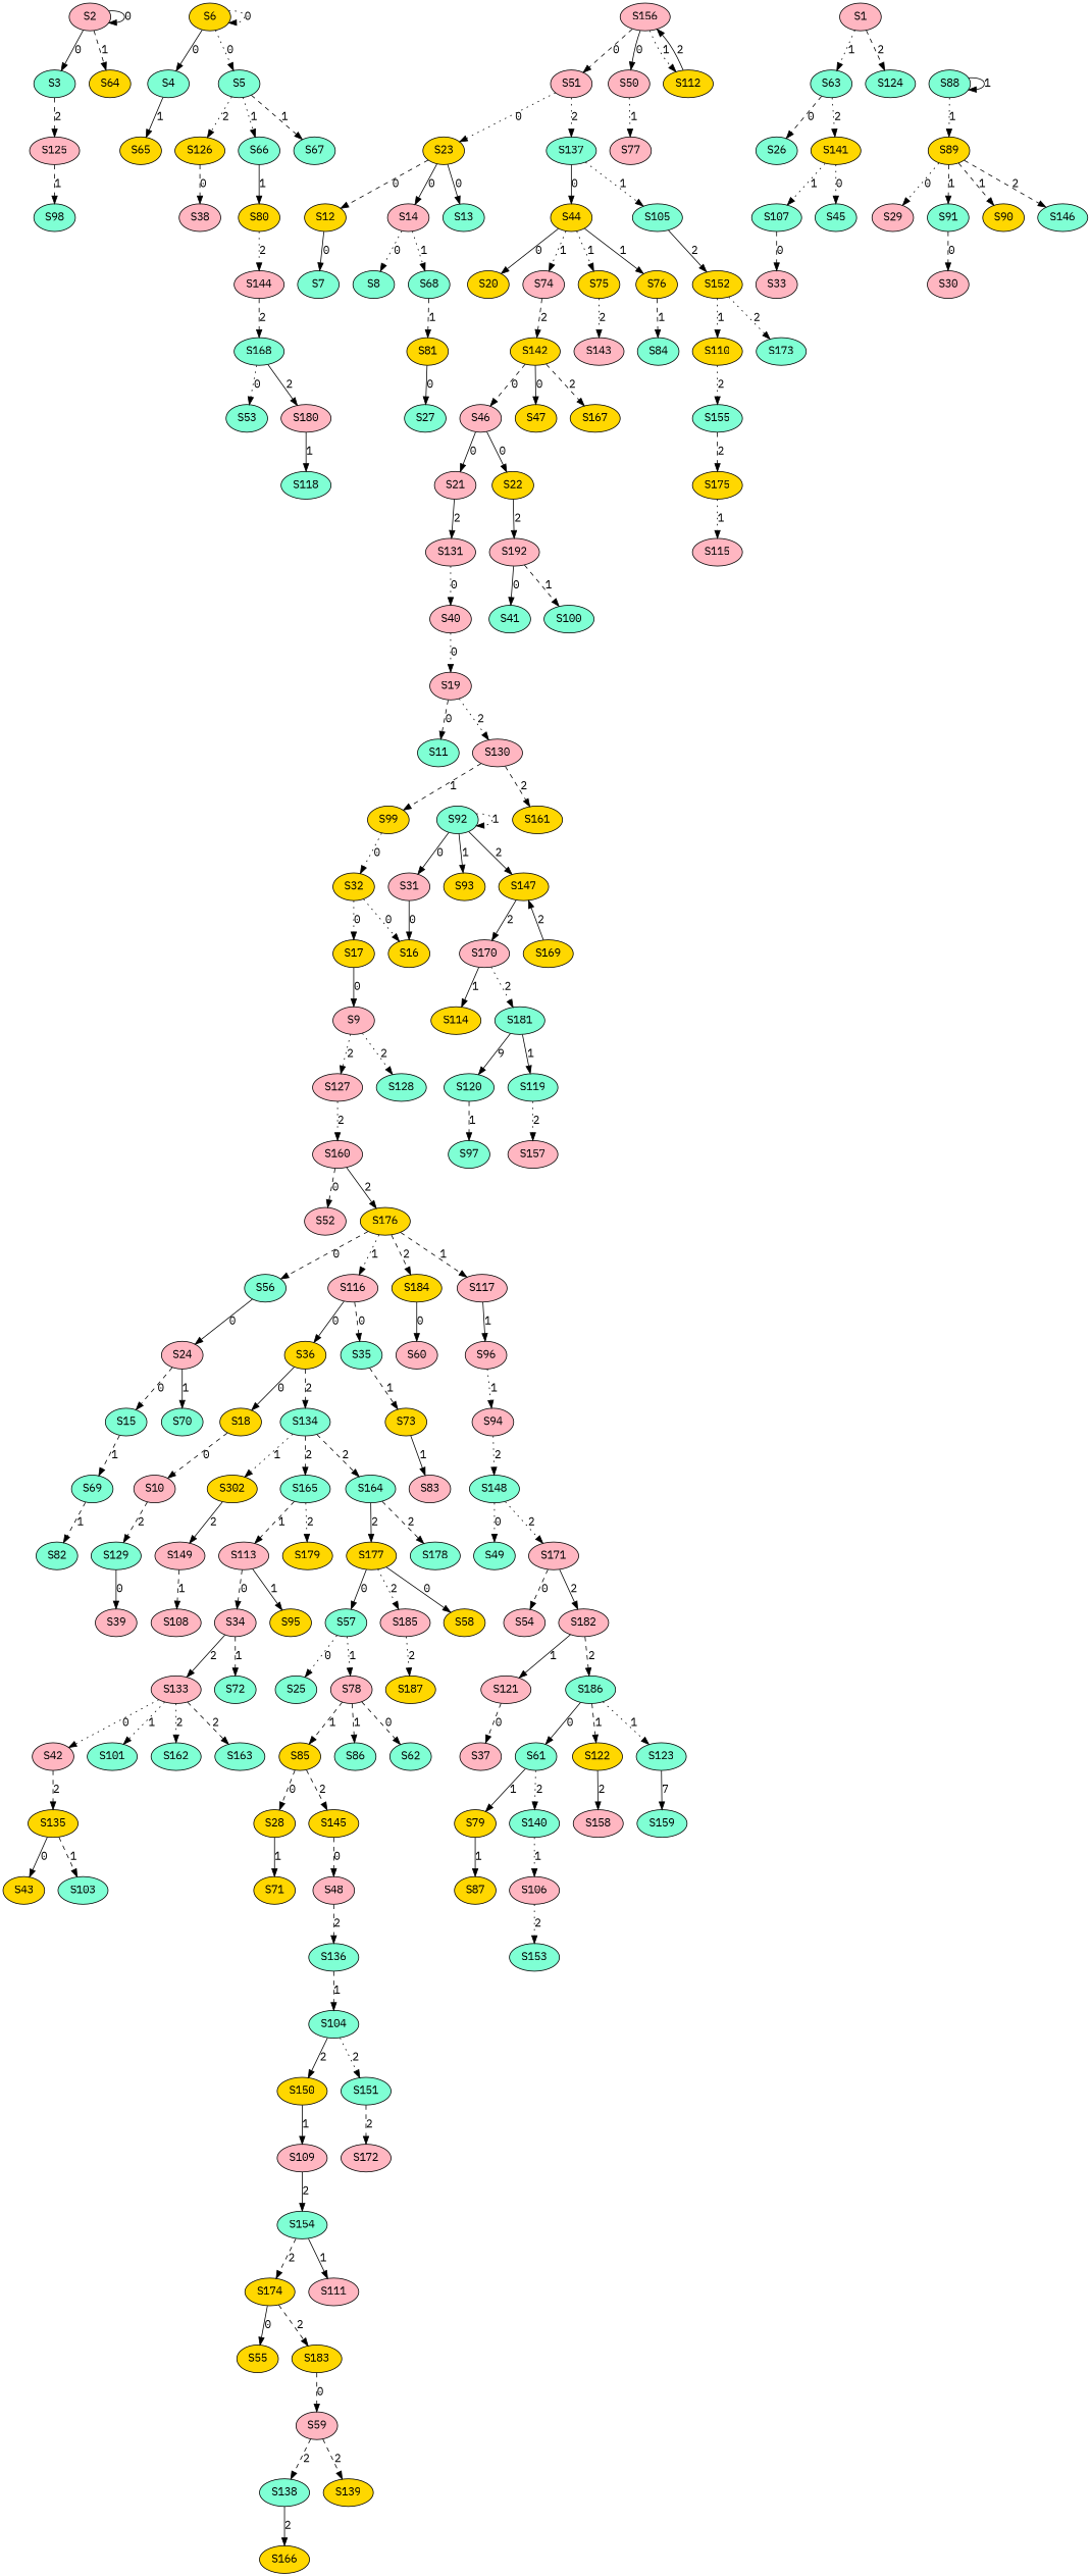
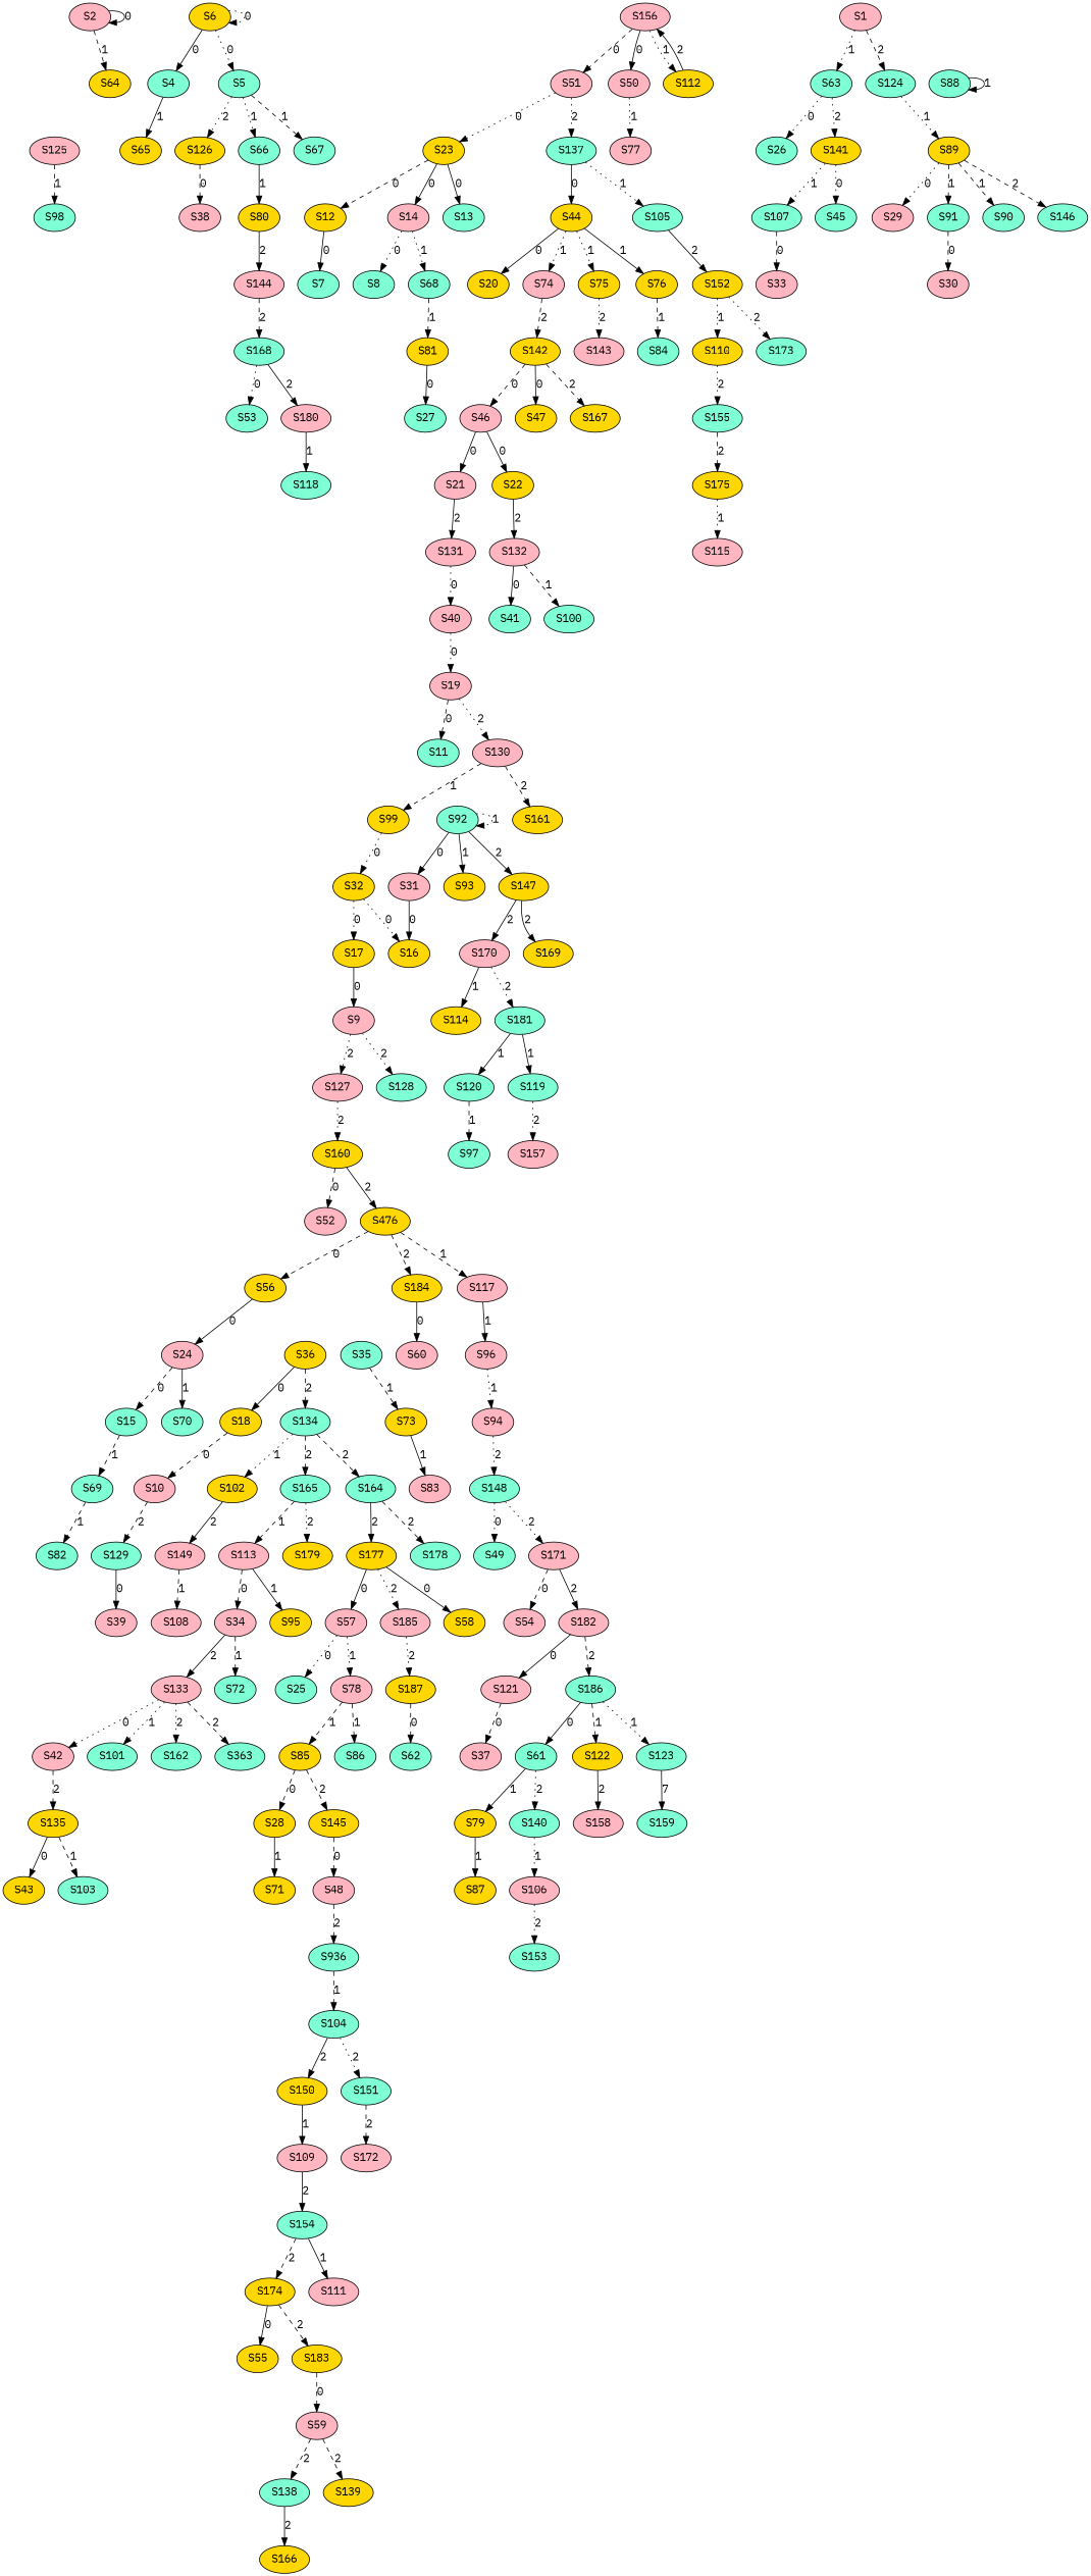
  strict digraph {
    fontname="IBM Plex Mono"
    node [fillcolor=aquamarine fontname="IBM Plex Mono" style=filled]
    edge [fontname="IBM Plex Mono" style=solid]
    S2 [fillcolor=lightpink]
-   S3
    S64 [fillcolor=gold]
    S125 [fillcolor=lightpink]
    S98
    S6 [fillcolor=gold]
    S4
    S5
    S65 [fillcolor=gold]
    S126 [fillcolor=gold]
    S66
    S67
    S38 [fillcolor=lightpink]
    S80 [fillcolor=gold]
    S12 [fillcolor=gold]
    S7
    S14 [fillcolor=lightpink]
    S8
    S68
    S81 [fillcolor=gold]
    S17 [fillcolor=gold]
    S9 [fillcolor=lightpink]
    S127 [fillcolor=lightpink]
    S128
-   S160 [fillcolor=lightpink]
+   S160 [fillcolor=gold]
    S18 [fillcolor=gold]
    S10 [fillcolor=lightpink]
    S129
    S39 [fillcolor=lightpink]
    S19 [fillcolor=lightpink]
    S11
    S130 [fillcolor=lightpink]
    S99 [fillcolor=gold]
    S161 [fillcolor=gold]
    S23 [fillcolor=gold]
    S13
    S24 [fillcolor=lightpink]
    S15
    S70
    S69
    S82
    S31 [fillcolor=lightpink]
    S16 [fillcolor=gold]
    S32 [fillcolor=gold]
    S36 [fillcolor=gold]
    S134
-   S102 [fillcolor=gold label=S302]
+   S102 [fillcolor=gold]
    S165
    S164
    S40 [fillcolor=lightpink]
    S44 [fillcolor=gold]
    S20 [fillcolor=gold]
    S74 [fillcolor=lightpink]
    S75 [fillcolor=gold]
    S76 [fillcolor=gold]
    S142 [fillcolor=gold]
    S143 [fillcolor=lightpink]
    S84
    S46 [fillcolor=lightpink]
    S21 [fillcolor=lightpink]
    S22 [fillcolor=gold]
    S131 [fillcolor=lightpink]
-   S132 [fillcolor=lightpink label=S192]
+   S132 [fillcolor=lightpink]
    S41
    S100
    S51 [fillcolor=lightpink]
    S137
    S105
-   S56
-   S57
+   S56 [fillcolor=gold]
+   S57 [fillcolor=lightpink]
    S25
    S78 [fillcolor=lightpink]
    S85 [fillcolor=gold]
    S86
    S63
    S26
    S141 [fillcolor=gold]
    S107
    S45
    S27
    S28 [fillcolor=gold]
    S145 [fillcolor=gold]
    S71 [fillcolor=gold]
    S48 [fillcolor=lightpink]
    S89 [fillcolor=gold]
    S29 [fillcolor=lightpink]
    S91
-   S90 [fillcolor=gold]
+   S90
    S146
    S30 [fillcolor=lightpink]
    S92
    S93 [fillcolor=gold]
    S147 [fillcolor=gold]
    S170 [fillcolor=lightpink]
    S169 [fillcolor=gold]
    S33 [fillcolor=lightpink]
    S113 [fillcolor=lightpink]
    S34 [fillcolor=lightpink]
    S95 [fillcolor=gold]
    S133 [fillcolor=lightpink]
    S72
    S42 [fillcolor=lightpink]
    S101
    S162
-   S163
-   S116 [fillcolor=lightpink]
+   S163 [label=S363]
    S35
    S73 [fillcolor=gold]
    S83 [fillcolor=lightpink]
    S121 [fillcolor=lightpink]
    S37 [fillcolor=lightpink]
    S135 [fillcolor=gold]
    S43 [fillcolor=gold]
    S103
    S152 [fillcolor=gold]
    S47 [fillcolor=gold]
    S167 [fillcolor=gold]
-   S136
+   S136 [label=S936]
    S104
    S148
    S49
    S171 [fillcolor=lightpink]
    S54 [fillcolor=lightpink]
    S182 [fillcolor=lightpink]
    S156 [fillcolor=lightpink]
    S50 [fillcolor=lightpink]
    S112 [fillcolor=gold]
    S77 [fillcolor=lightpink]
    S52 [fillcolor=lightpink]
-   S176 [fillcolor=gold]
+   S176 [fillcolor=gold label=S476]
    S184 [fillcolor=gold]
    S117 [fillcolor=lightpink]
    S168
    S53
    S180 [fillcolor=lightpink]
    S118
    S186
    S174 [fillcolor=gold]
    S55 [fillcolor=gold]
    S183 [fillcolor=gold]
    S59 [fillcolor=lightpink]
    S60 [fillcolor=lightpink]
    S96 [fillcolor=lightpink]
    S177 [fillcolor=gold]
    S58 [fillcolor=gold]
    S185 [fillcolor=lightpink]
    S187 [fillcolor=gold]
    S138
    S139 [fillcolor=gold]
    S166 [fillcolor=gold]
    S61
    S122 [fillcolor=gold]
    S123
    S79 [fillcolor=gold]
    S140
    S158 [fillcolor=lightpink]
    S159
    S87 [fillcolor=gold]
    S106 [fillcolor=lightpink]
    S62
    S1 [fillcolor=lightpink]
    S124
    S144 [fillcolor=lightpink]
    S88
    S94 [fillcolor=lightpink]
    S120
    S97
    S149 [fillcolor=lightpink]
    S179 [fillcolor=gold]
    S178
    S108 [fillcolor=lightpink]
    S150 [fillcolor=gold]
    S151
    S109 [fillcolor=lightpink]
    S172 [fillcolor=lightpink]
    S110 [fillcolor=gold]
    S173
    S153
    S154
    S111 [fillcolor=lightpink]
    S155
    S175 [fillcolor=gold]
    S114 [fillcolor=gold]
    S181
    S119
    S115 [fillcolor=lightpink]
    S157 [fillcolor=lightpink]
    S2 -> S2 [label=0]
-   S2 -> S3 [label=0]
    S2 -> S64 [label=1 style=dashed]
-   S3 -> S125 [label=2 style=dashed]
    S125 -> S98 [label=1 style=dashed]
    S6 -> S6 [label=0 style=dotted]
    S6 -> S4 [label=0]
    S6 -> S5 [label=0 style=dotted]
    S4 -> S65 [label=1]
    S5 -> S126 [label=2 style=dotted]
    S5 -> S66 [label=1 style=dotted]
    S5 -> S67 [label=1 style=dashed]
    S126 -> S38 [label=0 style=dashed]
    S66 -> S80 [label=1]
-   S80 -> S144 [label=2 style=dotted]
+   S80 -> S144 [label=2]
    S12 -> S7 [label=0]
    S14 -> S8 [label=0 style=dotted]
    S14 -> S68 [label=1 style=dotted]
    S68 -> S81 [label=1 style=dashed]
    S81 -> S27 [label=0]
    S17 -> S9 [label=0]
    S9 -> S127 [label=2 style=dotted]
    S9 -> S128 [label=2 style=dotted]
    S127 -> S160 [label=2 style=dotted]
    S160 -> S52 [label=0 style=dashed]
    S160 -> S176 [label=2]
    S18 -> S10 [label=0 style=dashed]
    S10 -> S129 [label=2 style=dashed]
    S129 -> S39 [label=0]
    S19 -> S11 [label=0 style=dashed]
    S19 -> S130 [label=2 style=dotted]
    S130 -> S99 [label=1 style=dashed]
    S130 -> S161 [label=2 style=dashed]
    S99 -> S32 [label=0 style=dotted]
    S23 -> S12 [label=0 style=dashed]
    S23 -> S14 [label=0]
    S23 -> S13 [label=0]
    S24 -> S15 [label=0 style=dashed]
    S24 -> S70 [label=1]
    S15 -> S69 [label=1 style=dashed]
    S69 -> S82 [label=1 style=dashed]
    S31 -> S16 [label=0]
    S32 -> S17 [label=0 style=dotted]
    S32 -> S16 [label=0 style=dotted]
    S36 -> S18 [label=0]
    S36 -> S134 [label=2 style=dashed]
    S134 -> S102 [label=1 style=dotted]
    S134 -> S165 [label=2 style=dashed]
    S134 -> S164 [label=2 style=dashed]
    S102 -> S149 [label=2]
    S165 -> S113 [label=1 style=dashed]
    S165 -> S179 [label=2 style=dotted]
    S164 -> S177 [label=2]
    S164 -> S178 [label=2 style=dashed]
    S40 -> S19 [label=0 style=dotted]
    S44 -> S20 [label=0]
    S44 -> S74 [label=1 style=dotted]
    S44 -> S75 [label=1 style=dotted]
    S44 -> S76 [label=1]
    S74 -> S142 [label=2 style=dashed]
    S75 -> S143 [label=2 style=dotted]
    S76 -> S84 [label=1 style=dashed]
    S142 -> S46 [label=0 style=dashed]
    S142 -> S47 [label=0]
    S142 -> S167 [label=2 style=dashed]
    S46 -> S21 [label=0]
    S46 -> S22 [label=0]
    S21 -> S131 [label=2]
    S22 -> S132 [label=2]
    S131 -> S40 [label=0 style=dotted]
    S132 -> S41 [label=0]
    S132 -> S100 [label=1 style=dashed]
    S51 -> S23 [label=0 style=dotted]
    S51 -> S137 [label=2 style=dotted]
    S137 -> S44 [label=0]
    S137 -> S105 [label=1 style=dotted]
    S105 -> S152 [label=2]
    S56 -> S24 [label=0]
    S57 -> S25 [label=0 style=dotted]
    S57 -> S78 [label=1 style=dotted]
    S78 -> S85 [label=1 style=dashed]
    S78 -> S86 [label=1 style=dashed]
    S85 -> S28 [label=0 style=dashed]
    S85 -> S145 [label=2 style=dashed]
-   S63 -> S26 [label=0 style=dashed]
+   S63 -> S26 [label=0 style=dotted]
    S63 -> S141 [label=2 style=dotted]
    S141 -> S107 [label=1 style=dotted]
    S141 -> S45 [label=0 style=dotted]
    S107 -> S33 [label=0 style=dashed]
    S28 -> S71 [label=1]
    S145 -> S48 [label=0 style=dashed]
    S48 -> S136 [label=2 style=dashed]
    S89 -> S29 [label=0 style=dotted]
    S89 -> S91 [label=1 style=dashed]
    S89 -> S90 [label=1 style=dashed]
    S89 -> S146 [label=2 style=dashed]
    S91 -> S30 [label=0 style=dashed]
    S92 -> S31 [label=0]
    S92 -> S92 [label=1 style=dotted]
    S92 -> S93 [label=1]
    S92 -> S147 [label=2]
    S147 -> S170 [label=2]
-   S169 -> S147 [label=2]
+   S147 -> S169 [label=2]
    S170 -> S114 [label=1]
    S170 -> S181 [label=2 style=dotted]
    S113 -> S34 [label=0 style=dashed]
    S113 -> S95 [label=1]
    S34 -> S133 [label=2]
    S34 -> S72 [label=1 style=dashed]
    S133 -> S42 [label=0 style=dotted]
    S133 -> S101 [label=1 style=dotted]
    S133 -> S162 [label=2 style=dotted]
    S133 -> S163 [label=2 style=dashed]
    S42 -> S135 [label=2 style=dashed]
-   S116 -> S36 [label=0]
-   S116 -> S35 [label=0 style=dashed]
    S35 -> S73 [label=1 style=dashed]
    S73 -> S83 [label=1]
    S121 -> S37 [label=0 style=dashed]
    S135 -> S43 [label=0]
    S135 -> S103 [label=1 style=dashed]
    S152 -> S110 [label=1 style=dotted]
    S152 -> S173 [label=2 style=dotted]
    S136 -> S104 [label=1 style=dashed]
    S104 -> S150 [label=2]
    S104 -> S151 [label=2 style=dotted]
    S148 -> S49 [label=0 style=dotted]
    S148 -> S171 [label=2 style=dotted]
    S171 -> S54 [label=0 style=dashed]
    S171 -> S182 [label=2]
-   S182 -> S121 [label=1]
+   S182 -> S121 [label=0]
    S182 -> S186 [label=2 style=dashed]
    S156 -> S51 [label=0 style=dashed]
    S156 -> S50 [label=0]
    S156 -> S112 [label=1 style=dotted]
    S50 -> S77 [label=1 style=dotted]
    S112 -> S156 [label=2]
    S176 -> S56 [label=0 style=dashed]
-   S176 -> S116 [label=1 style=dotted]
    S176 -> S184 [label=2 style=dashed]
    S176 -> S117 [label=1 style=dashed]
    S184 -> S60 [label=0]
    S117 -> S96 [label=1]
    S168 -> S53 [label=0 style=dotted]
    S168 -> S180 [label=2]
    S180 -> S118 [label=1]
    S186 -> S61 [label=0]
    S186 -> S122 [label=1 style=dashed]
    S186 -> S123 [label=1 style=dotted]
    S174 -> S55 [label=0]
    S174 -> S183 [label=2 style=dashed]
    S183 -> S59 [label=0 style=dashed]
    S59 -> S138 [label=2 style=dashed]
    S59 -> S139 [label=2 style=dashed]
    S96 -> S94 [label=1 style=dotted]
    S177 -> S57 [label=0]
    S177 -> S58 [label=0]
    S177 -> S185 [label=2 style=dotted]
    S185 -> S187 [label=2 style=dotted]
-   S78 -> S62 [label=0 style=dashed]
+   S187 -> S62 [label=0 style=dashed]
    S138 -> S166 [label=2]
    S61 -> S79 [label=1]
    S61 -> S140 [label=2 style=dotted]
    S122 -> S158 [label=2]
    S123 -> S159 [label=7]
    S79 -> S87 [label=1]
    S140 -> S106 [label=1 style=dotted]
    S106 -> S153 [label=2 style=dotted]
    S1 -> S63 [label=1 style=dotted]
    S1 -> S124 [label=2 style=dashed]
    S144 -> S168 [label=2 style=dashed]
-   S88 -> S89 [label=1 style=dotted]
+   S124 -> S89 [label=1 style=dotted]
    S88 -> S88 [label=1]
    S94 -> S148 [label=2 style=dotted]
    S120 -> S97 [label=1 style=dashed]
    S149 -> S108 [label=1 style=dashed]
    S150 -> S109 [label=1]
    S151 -> S172 [label=2 style=dashed]
    S109 -> S154 [label=2]
    S110 -> S155 [label=2 style=dotted]
    S154 -> S174 [label=2 style=dashed]
    S154 -> S111 [label=1]
    S155 -> S175 [label=2 style=dashed]
    S175 -> S115 [label=1 style=dotted]
-   S181 -> S120 [label=9]
+   S181 -> S120 [label=1]
    S181 -> S119 [label=1]
    S119 -> S157 [label=2 style=dotted]
  }
